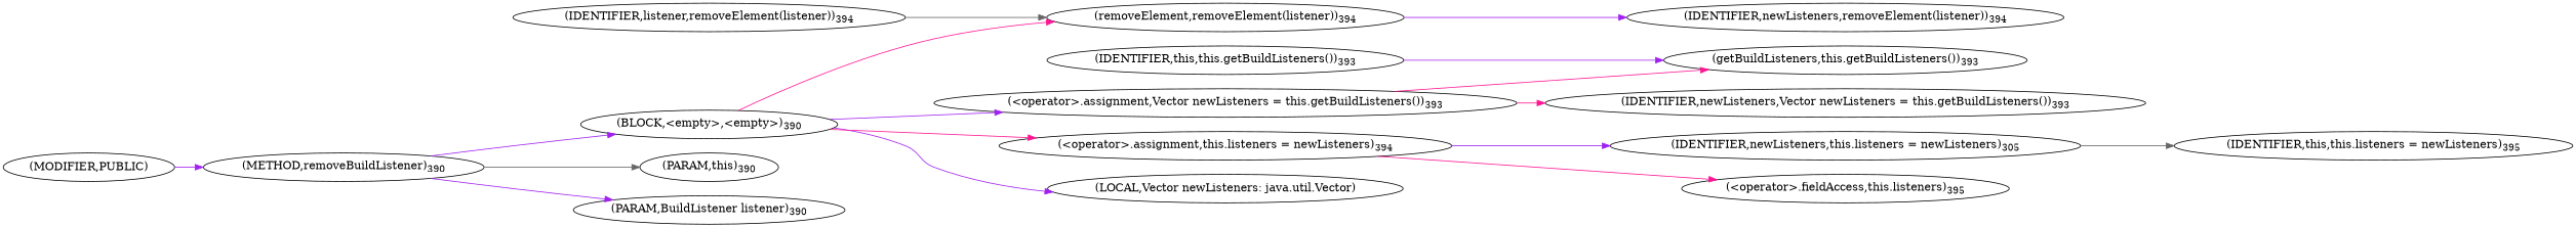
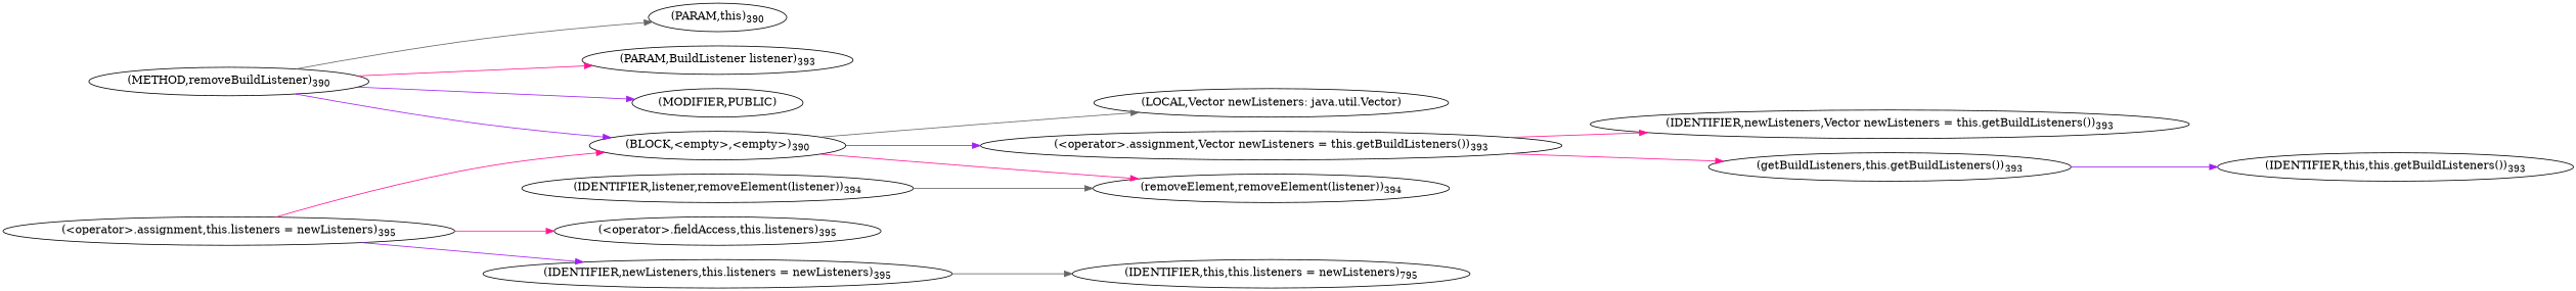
  digraph {
    rankdir=LR
    edge [color=deeppink]
    n1 [label=<(METHOD,removeBuildListener)<SUB>390</SUB>>]
    n2 [label=<(PARAM,this)<SUB>390</SUB>>]
-   n3 [label=<(PARAM,BuildListener listener)<SUB>390</SUB>>]
+   n3 [label=<(PARAM,BuildListener listener)<SUB>393</SUB>>]
    n4 [label=<(BLOCK,&lt;empty&gt;,&lt;empty&gt;)<SUB>390</SUB>>]
    n5 [label=<(MODIFIER,PUBLIC)>]
    n6 [label=<(LOCAL,Vector newListeners: java.util.Vector)>]
    n7 [label=<(&lt;operator&gt;.assignment,Vector newListeners = this.getBuildListeners())<SUB>393</SUB>>]
    n8 [label=<(removeElement,removeElement(listener))<SUB>394</SUB>>]
-   n9 [label=<(&lt;operator&gt;.assignment,this.listeners = newListeners)<SUB>394</SUB>>]
+   n9 [label=<(&lt;operator&gt;.assignment,this.listeners = newListeners)<SUB>395</SUB>>]
    n10 [label=<(IDENTIFIER,newListeners,Vector newListeners = this.getBuildListeners())<SUB>393</SUB>>]
    n11 [label=<(getBuildListeners,this.getBuildListeners())<SUB>393</SUB>>]
-   n12 [label=<(IDENTIFIER,newListeners,removeElement(listener))<SUB>394</SUB>>]
    n13 [label=<(&lt;operator&gt;.fieldAccess,this.listeners)<SUB>395</SUB>>]
-   n14 [label=<(IDENTIFIER,newListeners,this.listeners = newListeners)<SUB>305</SUB>>]
+   n14 [label=<(IDENTIFIER,newListeners,this.listeners = newListeners)<SUB>395</SUB>>]
    n15 [label=<(IDENTIFIER,this,this.getBuildListeners())<SUB>393</SUB>>]
    n16 [label=<(IDENTIFIER,listener,removeElement(listener))<SUB>394</SUB>>]
-   n17 [label=<(IDENTIFIER,this,this.listeners = newListeners)<SUB>395</SUB>>]
+   n17 [label=<(IDENTIFIER,this,this.listeners = newListeners)<SUB>795</SUB>>]
    n1 -> n2 [color=gray40]
-   n1 -> n3 [color=purple]
+   n1 -> n3
    n1 -> n4 [color=purple]
-   n5 -> n1 [color=purple]
-   n4 -> n6 [color=purple]
+   n1 -> n5 [color=purple]
+   n4 -> n6 [color=gray40]
    n4 -> n7 [color=purple]
    n4 -> n8
-   n4 -> n9
+   n9 -> n4
    n7 -> n10
    n7 -> n11
-   n8 -> n12 [color=purple]
    n9 -> n13
    n9 -> n14 [color=purple]
-   n15 -> n11 [color=purple]
+   n11 -> n15 [color=purple]
    n14 -> n17 [color=gray40]
    n16 -> n8 [color=gray40]
  }
